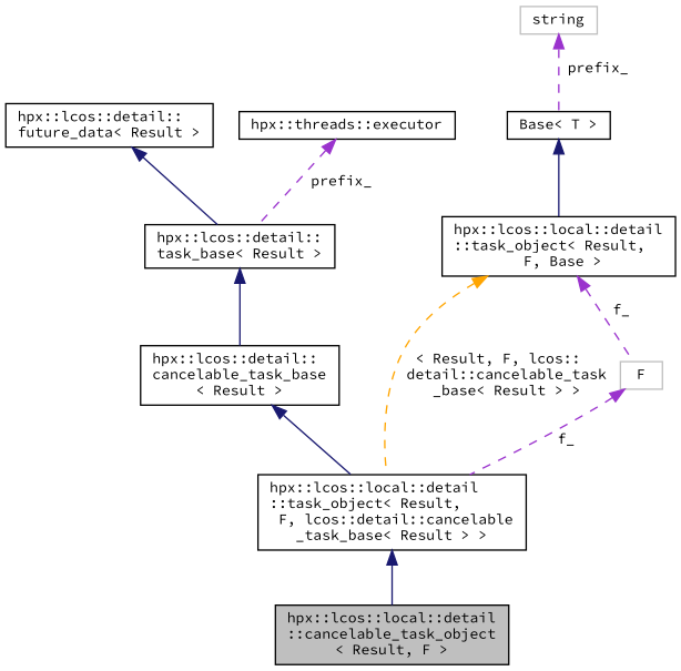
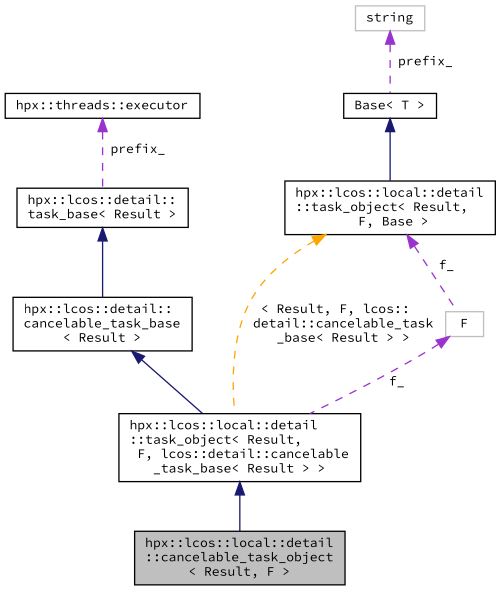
  digraph {
    fontname="Source Code Pro"
    rankdir=TB
    node [color=black fillcolor=white fontname="Source Code Pro" fontsize=10 shape=record style=filled]
    edge [color=midnightblue dir=back fontname="Source Code Pro" fontsize=10 labelfontname=Helvetica labelfontsize=10 style=solid]
    n1 [fillcolor=grey75 fontcolor=black height=0.2 label="hpx::lcos::local::detail\l::cancelable_task_object\l\< Result, F \>" width=0.4]
    n2 [height=0.2 label="hpx::lcos::local::detail\l::task_object\< Result,\l F, lcos::detail::cancelable\l_task_base\< Result \> \>" width=0.4]
    n3 [height=0.2 label="hpx::lcos::detail::\lcancelable_task_base\l\< Result \>" width=0.4]
    n4 [height=0.2 label="hpx::lcos::detail::\ltask_base\< Result \>" width=0.4]
-   n5 [height=0.2 label="hpx::lcos::detail::\lfuture_data\< Result \>" width=0.4]
    n6 [height=0.2 label="hpx::threads::executor" width=0.4]
    n7 [color=grey75 height=0.2 label=F width=0.4]
    n8 [height=0.2 label="hpx::lcos::local::detail\l::task_object\< Result,\l F, Base \>" width=0.4]
    n9 [height=0.2 label="Base\< T \>" width=0.4]
    n10 [color=grey75 height=0.2 label=string width=0.4]
    n2 -> n1
    n3 -> n2
    n4 -> n3
-   n5 -> n4
    n6 -> n4 [color=darkorchid3 label=" prefix_" style=dashed]
    n7 -> n2 [color=darkorchid3 label=" f_" style=dashed]
    n8 -> n2 [color=orange label=" \< Result, F, lcos::\ldetail::cancelable_task\l_base\< Result \> \>" style=dashed]
    n8 -> n7 [color=darkorchid3 label=" f_" style=dashed]
    n9 -> n8
    n10 -> n9 [color=darkorchid3 label=" prefix_" style=dashed]
  }
